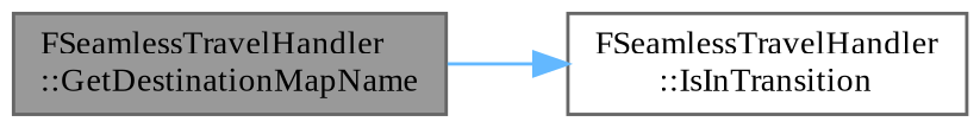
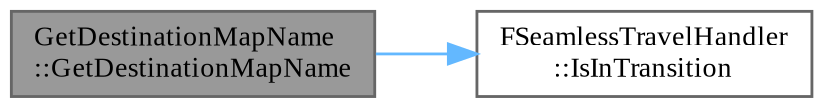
  digraph {
    rankdir=LR
    fontname="Liberation Serif"
    node [fontname="Liberation Serif" fontsize=10 shape=box style=filled]
-   n1 [color=gray40 fillcolor=grey60 fontcolor=black height=0.2 label="FSeamlessTravelHandler\l::GetDestinationMapName" width=0.4]
+   n1 [color=gray40 fillcolor=grey60 fontcolor=black height=0.2 label="GetDestinationMapName\l::GetDestinationMapName" width=0.4]
    n2 [color=grey40 fillcolor=white height=0.2 label="FSeamlessTravelHandler\l::IsInTransition" width=0.4]
    n1 -> n2 [color=steelblue1 fontname="Liberation Serif" fontsize=10 labelfontname=Helvetica labelfontsize=10 style=solid]
  }
